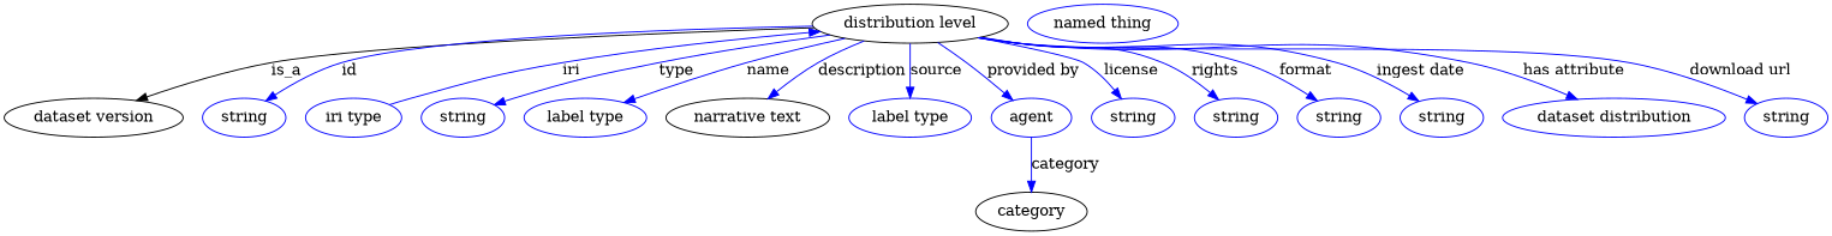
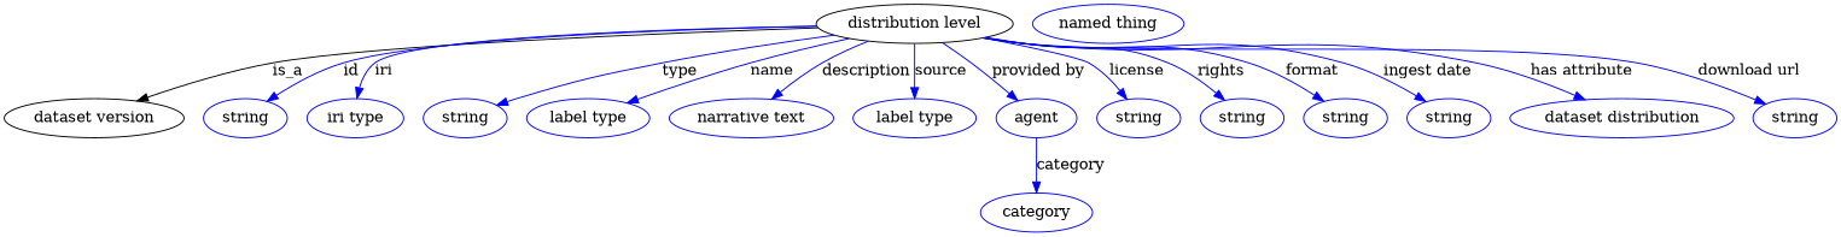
  digraph {
    node [color=blue]
    edge [color=blue style=solid]
    n1 [height=0.5 label="distribution level" width=2.5095 color=""]
    "dataset version" [height=0.5 width=2.2929 color=""]
    n3 [height=0.5 label=string width=1.0652]
    n4 [height=0.5 label="iri type" width=1.2277]
    n5 [height=0.5 label=string width=1.0652]
    n6 [height=0.5 label="label type" width=1.5707]
-   n7 [color=black height=0.5 label="narrative text" width=2.0943]
+   n7 [height=0.5 label="narrative text" width=2.0943]
    n8 [height=0.5 label="label type" width=1.5707]
    n9 [height=0.5 label=agent width=1.0291]
    n10 [height=0.5 label=string width=1.0652]
    n11 [height=0.5 label=string width=1.0652]
    n12 [height=0.5 label=string width=1.0652]
    n13 [height=0.5 label=string width=1.0652]
    n14 [height=0.5 label="dataset distribution" width=2.8525]
    n15 [height=0.5 label=string width=1.0652]
-   category [height=0.5 width=1.4263 color=""]
+   category [height=0.5 width=1.4263]
    n17 [height=0.5 label="named thing" width=1.9318]
    n1 -> "dataset version" [label=is_a color="" style=""]
    n1 -> n3 [label=id]
-   n4 -> n1 [label=iri]
+   n1 -> n4 [label=iri]
    n1 -> n5 [label=type]
    n1 -> n6 [label=name]
    n1 -> n7 [label=description]
    n1 -> n8 [label=source]
    n1 -> n9 [label="provided by"]
    n1 -> n10 [label=license]
    n1 -> n11 [label=rights]
    n1 -> n12 [label=format]
    n1 -> n13 [label="ingest date"]
    n1 -> n14 [label="has attribute"]
    n1 -> n15 [label="download url"]
    n9 -> category [label=category]
  }
